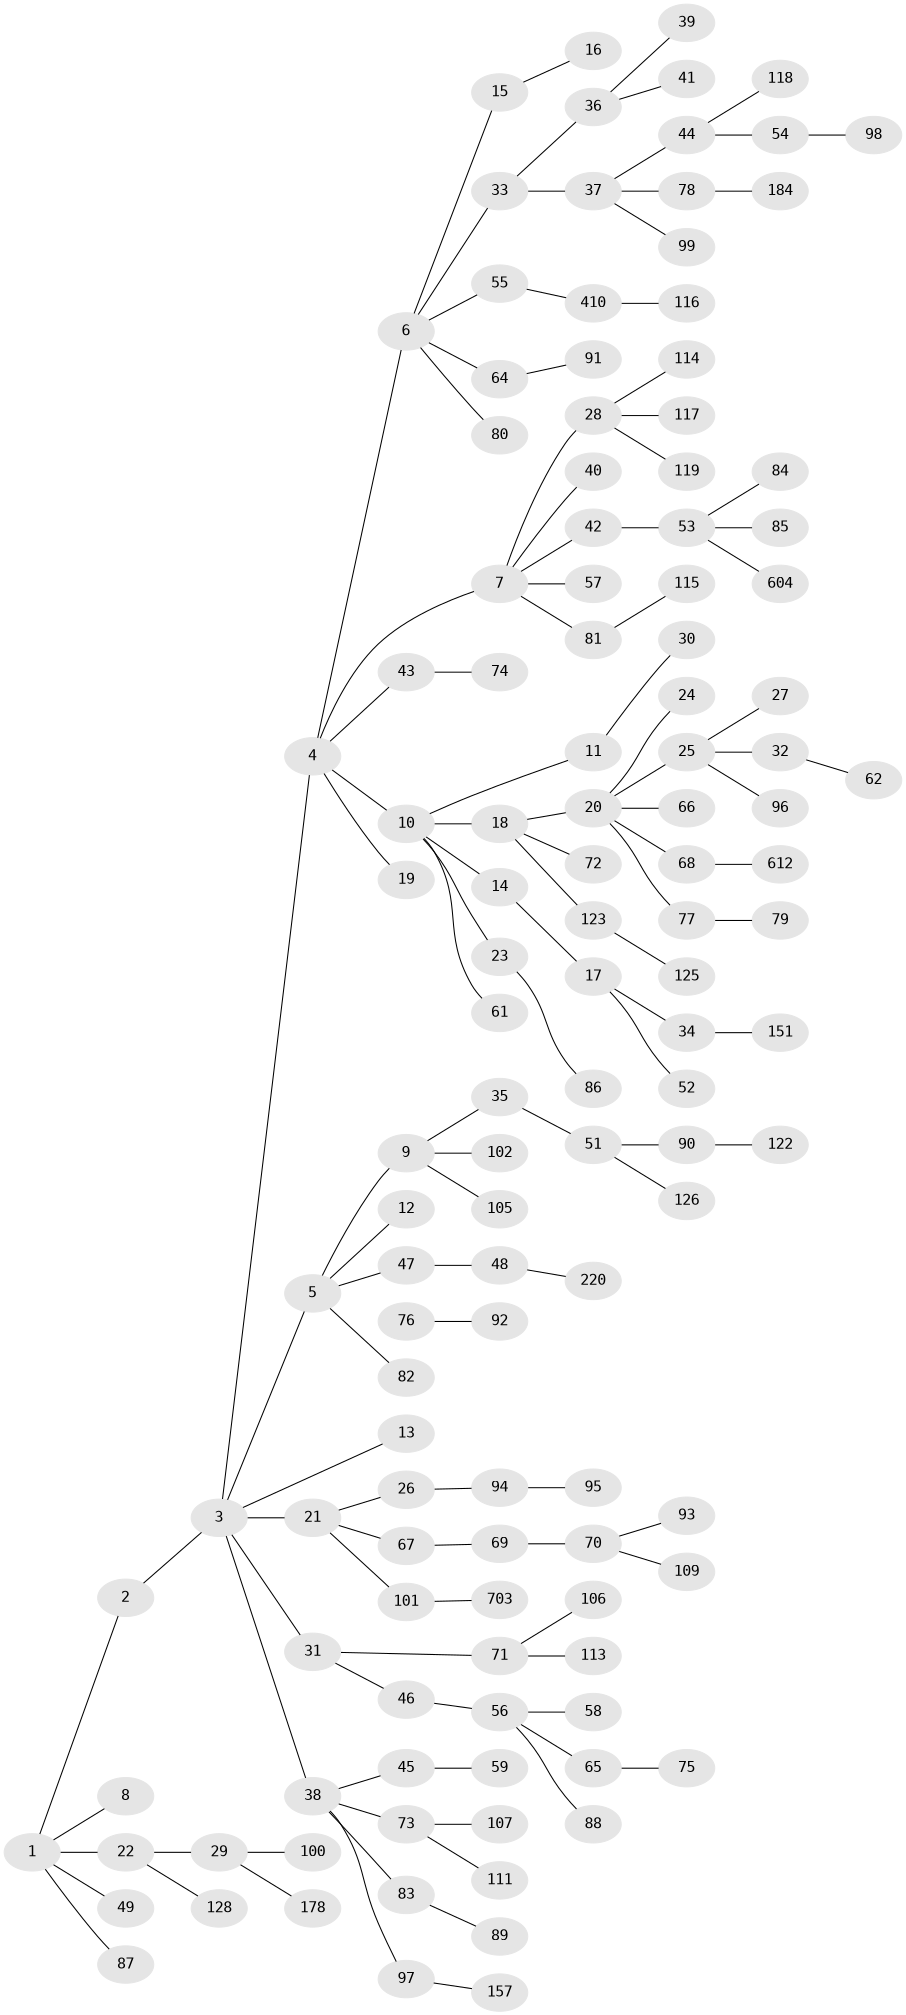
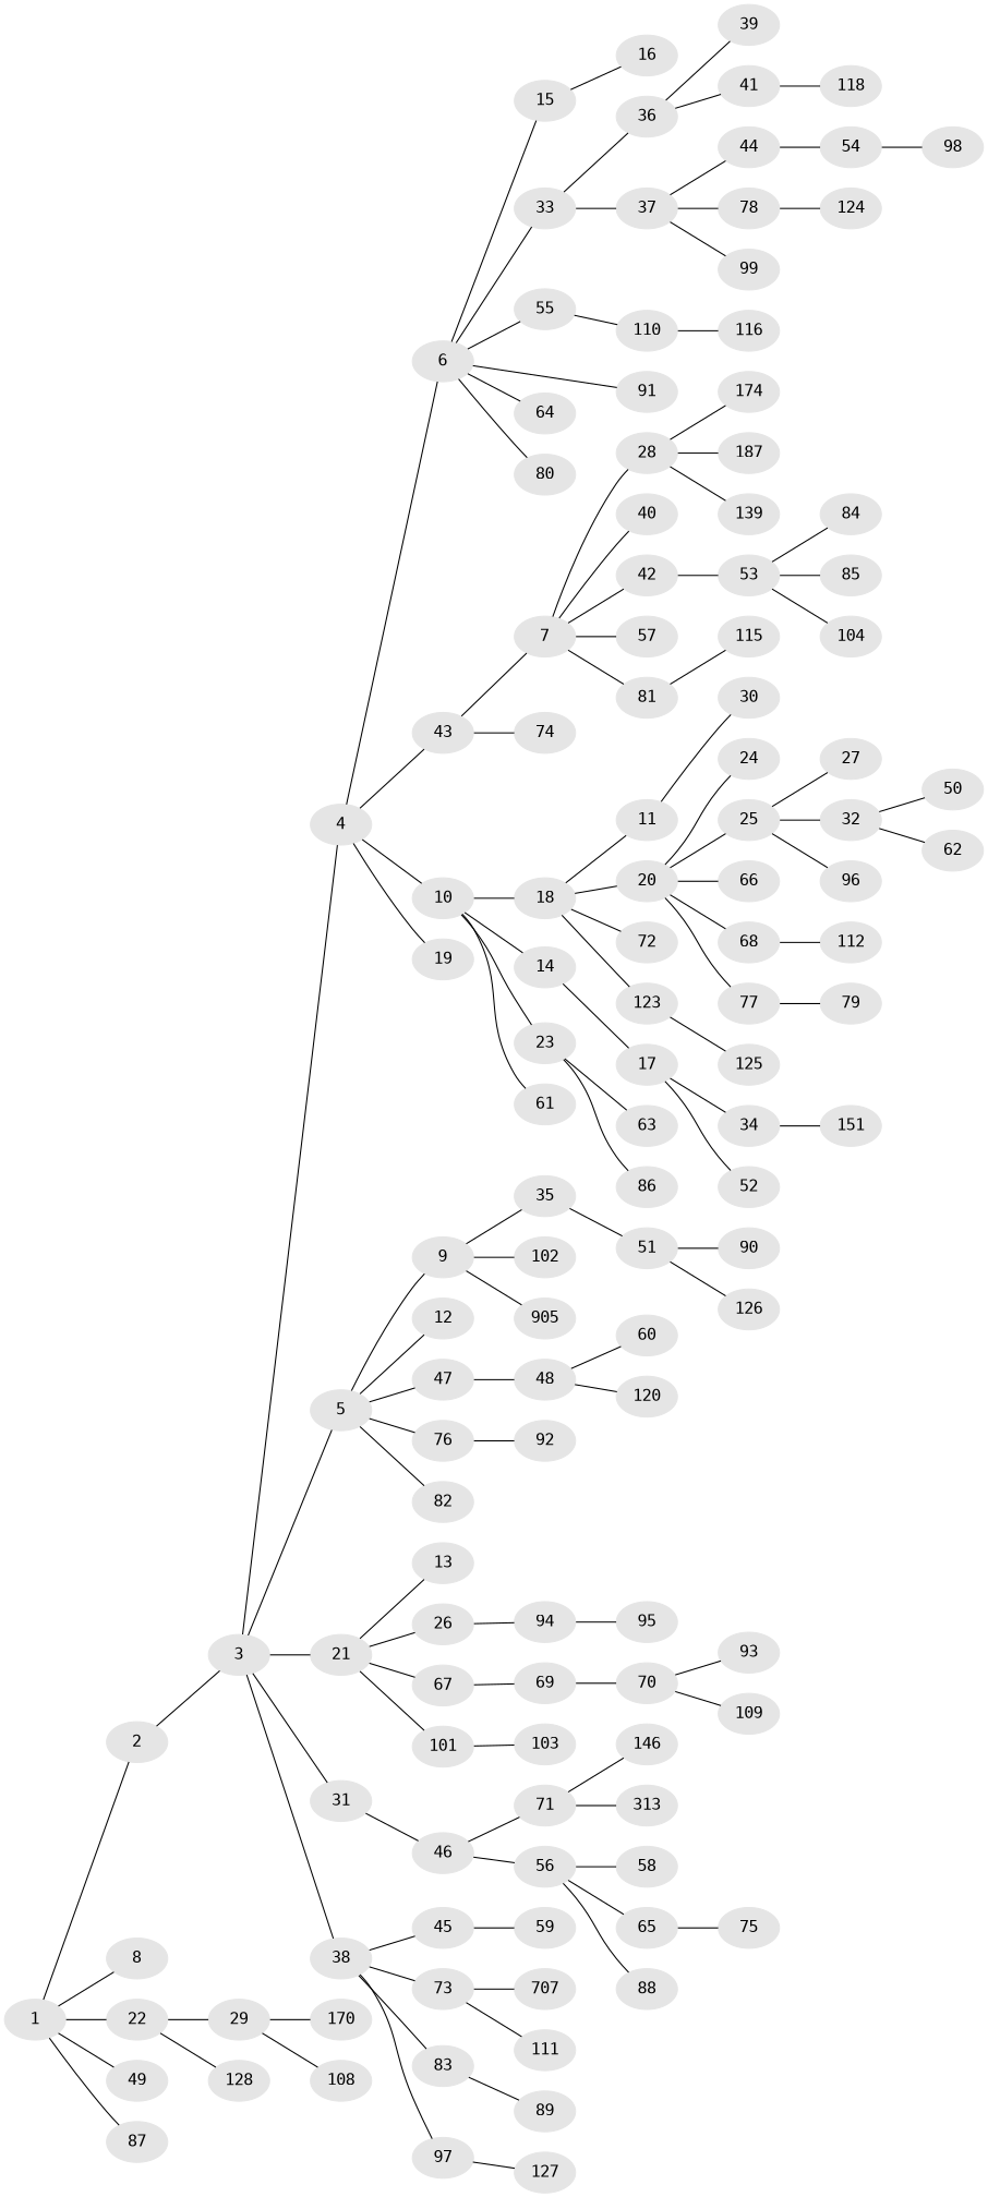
  graph {
    fontname="DejaVu Sans Mono"
    rankdir=LR
    node [color=gray90 fontname="DejaVu Sans Mono" style=filled]
    edge [fontname="DejaVu Sans Mono"]
    1
    2
    8
    22
    49
    87
    3
    29
    128
    4
    5
    13
    21
    31
    38
    6
    7
    10
    19
    43
    9
    12
    47
    76
    82
    26
    67
    101
    46
    71
    45
    73
    83
    97
    15
    33
    55
    64
    80
    28
    40
    42
    57
    81
    11
    14
    18
    23
    61
    74
    35
    102
-   105
+   105 [label=905]
    48
    92
    16
    36
    37
-   110 [label=410]
+   110
    91
-   114
-   117
-   119
+   114 [label=174]
+   117 [label=187]
+   119 [label=139]
    53
    115
    51
    30
    17
    20
    72
    123
+   63
    86
    34
    52
    n76 [label=151]
    24
    25
    66
    68
    77
    125
    27
    32
    96
-   112 [label=612]
+   112
    79
    94
    69
-   103 [label=703]
-   100
-   108 [label=178]
+   103
+   100 [label=170]
+   108
+   50
    62
    95
    56
-   106
-   113
+   106 [label=146]
+   113 [label=313]
    39
    41
    44
    78
    99
    90
    126
    54
    118
-   124 [label=184]
+   124
    59
-   107
+   107 [label=707]
    111
    89
-   127 [label=157]
+   127
    84
    85
-   104 [label=604]
+   104
    98
    58
    65
    88
-   120 [label=220]
-   122
+   60
+   120
    116
    75
    70
    93
    109
    1 -- 2
    1 -- 8
    1 -- 22
    1 -- 49
    1 -- 87
    2 -- 3
    22 -- 29
    22 -- 128
    3 -- 4
    3 -- 5
-   3 -- 13
+   21 -- 13
    3 -- 21
    3 -- 31
    3 -- 38
    29 -- 100
    29 -- 108
    4 -- 6
-   4 -- 7
+   43 -- 7
    4 -- 10
    4 -- 19
    4 -- 43
    5 -- 9
    5 -- 12
    5 -- 47
+   5 -- 76
    5 -- 82
    21 -- 26
    21 -- 67
    21 -- 101
    31 -- 46
-   31 -- 71
+   46 -- 71
    38 -- 45
    38 -- 73
    38 -- 83
    38 -- 97
    6 -- 15
    6 -- 33
    6 -- 55
    6 -- 64
    6 -- 80
    7 -- 28
    7 -- 40
    7 -- 42
    7 -- 57
    7 -- 81
-   10 -- 11
+   18 -- 11
    10 -- 14
    10 -- 18
    10 -- 23
    10 -- 61
    43 -- 74
    9 -- 35
    9 -- 102
    9 -- 105
    47 -- 48
    76 -- 92
    26 -- 94
    67 -- 69
    101 -- 103
    46 -- 56
    71 -- 106
    71 -- 113
    45 -- 59
    73 -- 107
    73 -- 111
    83 -- 89
    97 -- 127
    15 -- 16
    33 -- 36
    33 -- 37
    55 -- 110
-   64 -- 91
+   6 -- 91
    28 -- 114
    28 -- 117
    28 -- 119
    42 -- 53
    81 -- 115
    11 -- 30
    14 -- 17
    18 -- 20
    18 -- 72
    18 -- 123
+   23 -- 63
    23 -- 86
    35 -- 51
+   48 -- 60
    48 -- 120
    36 -- 39
    36 -- 41
    37 -- 44
    37 -- 78
    37 -- 99
    110 -- 116
    53 -- 84
    53 -- 85
    53 -- 104
    51 -- 90
    51 -- 126
    17 -- 34
    17 -- 52
    20 -- 24
    20 -- 25
    20 -- 66
    20 -- 68
    20 -- 77
    123 -- 125
    34 -- n76
    25 -- 27
    25 -- 32
    25 -- 96
    68 -- 112
    77 -- 79
+   32 -- 50
    32 -- 62
    94 -- 95
    69 -- 70
    56 -- 58
    56 -- 65
    56 -- 88
    44 -- 54
-   44 -- 118
+   41 -- 118
    78 -- 124
-   90 -- 122
    54 -- 98
    65 -- 75
    70 -- 93
    70 -- 109
  }
